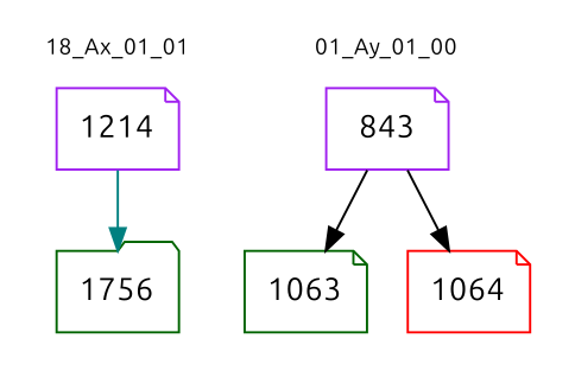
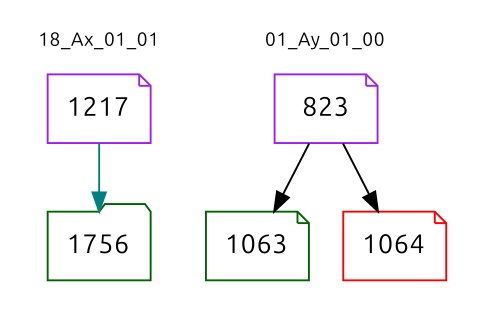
  digraph {
    fontname=Ubuntu
    node [color=purple fontname=Ubuntu shape=note]
    edge [color=black fontname=Ubuntu]
-   n1 [label=1214]
+   n1 [label=1217]
    n2 [color=darkgreen label=1756 shape=folder]
-   n3 [label=843]
+   n3 [label=823]
    n4 [color=darkgreen label=1063]
    n5 [color=red label=1064]
    subgraph cluster_1 {
      color=white
      fontsize=10
      label="18_Ax_01_01"
      n1
      n2
    }
    subgraph cluster_2 {
      color=white
      fontsize=10
      label="01_Ay_01_00"
      n3
      n4
      n5
    }
    n1 -> n2 [color=teal]
    n3 -> n4
    n3 -> n5
  }
